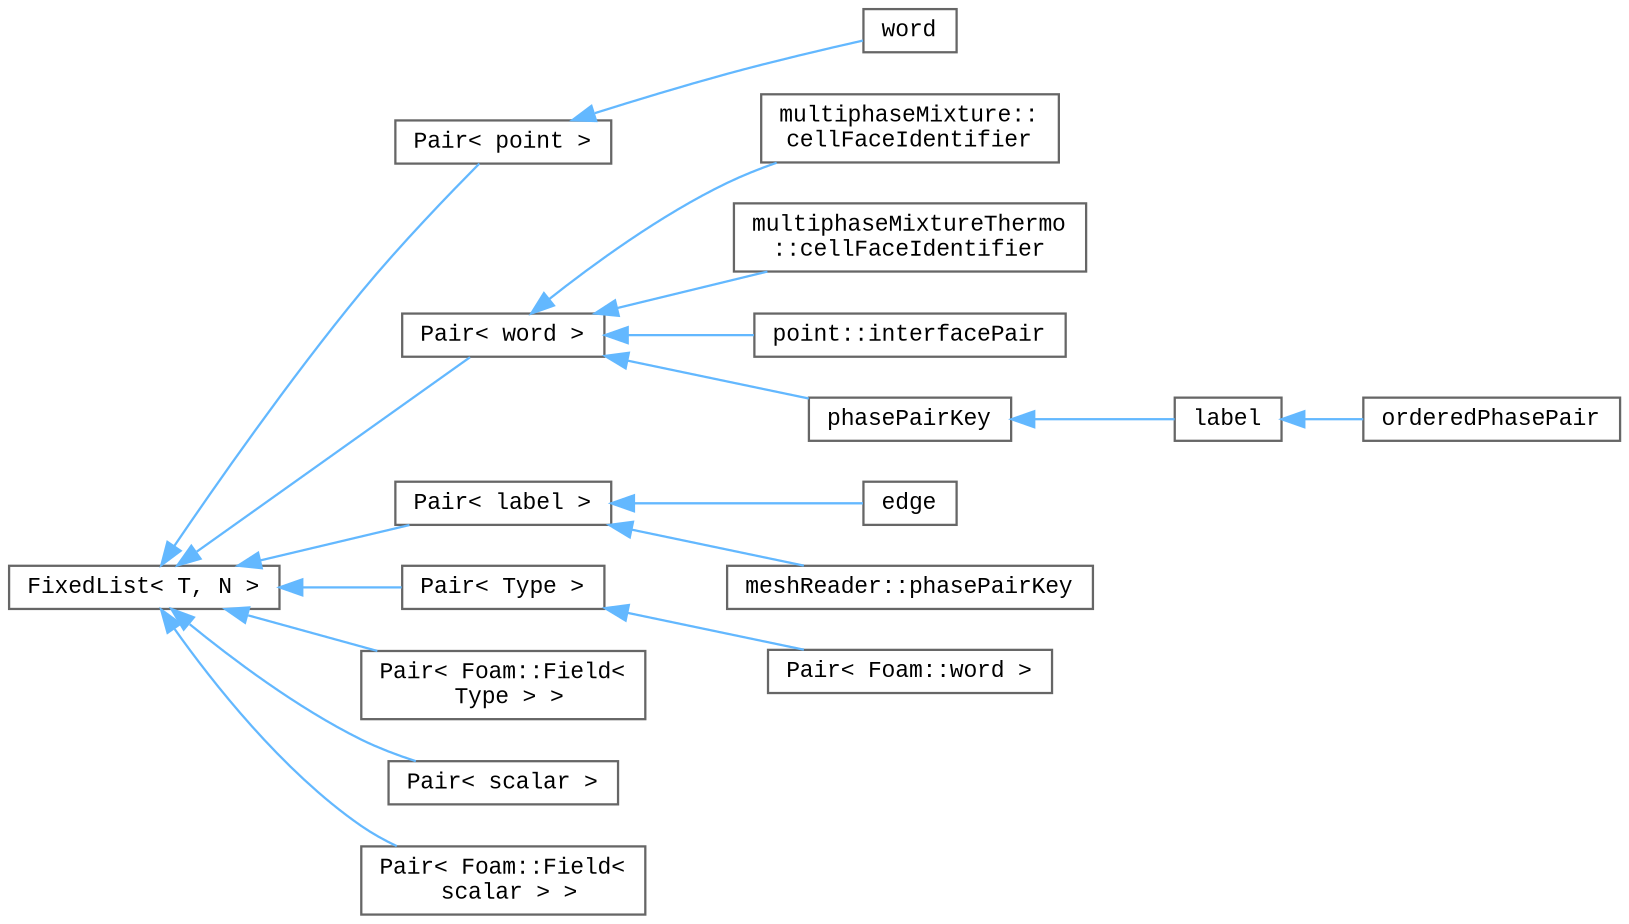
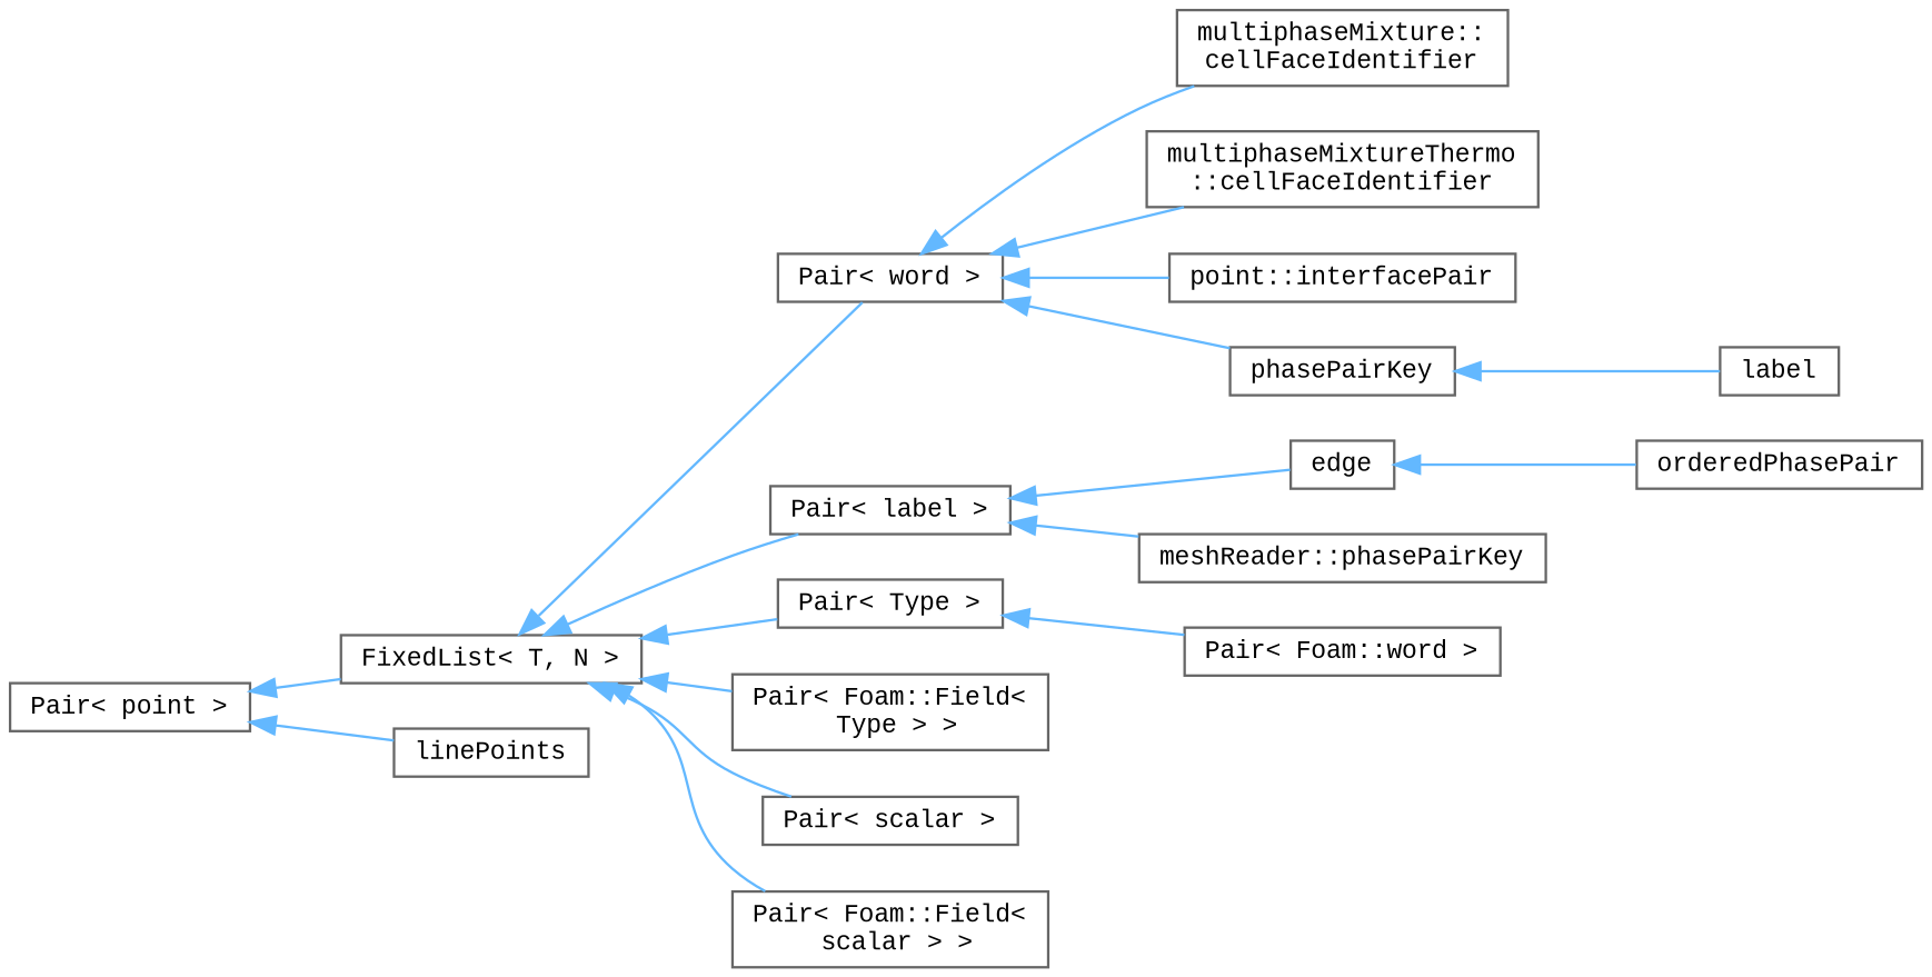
  digraph {
    fontname="Liberation Mono"
    rankdir=LR
    node [color=grey40 fillcolor=white fontname="Liberation Mono" fontsize=10 shape=box style=filled]
    edge [color=steelblue1 dir=back fontname="Liberation Mono" fontsize=10 labelfontname=Helvetica labelfontsize=10 style=solid]
    n1 [height=0.2 label="FixedList\< T, N \>" width=0.4]
    n2 [height=0.2 label="Pair\< point \>" width=0.4]
    n3 [height=0.2 label="Pair\< word \>" width=0.4]
    n4 [height=0.2 label="Pair\< label \>" width=0.4]
    n5 [height=0.2 label="Pair\< Type \>" width=0.4]
    n6 [height=0.2 label="Pair\< Foam::Field\<\l Type \> \>" width=0.4]
    n7 [height=0.2 label="Pair\< scalar \>" width=0.4]
    n8 [height=0.2 label="Pair\< Foam::Field\<\l scalar \> \>" width=0.4]
-   n9 [height=0.2 label=word width=0.4]
+   n9 [height=0.2 label=linePoints width=0.4]
    n10 [height=0.2 label="multiphaseMixture::\lcellFaceIdentifier" width=0.4]
    n11 [height=0.2 label="multiphaseMixtureThermo\l::cellFaceIdentifier" width=0.4]
    n12 [height=0.2 label="point::interfacePair" width=0.4]
    n13 [height=0.2 label=phasePairKey width=0.4]
    n14 [height=0.2 label="edge" width=0.4]
    n15 [height=0.2 label="meshReader::phasePairKey" width=0.4]
    n16 [height=0.2 label="Pair\< Foam::word \>" width=0.4]
    n17 [height=0.2 label=label width=0.4]
    n18 [height=0.2 label=orderedPhasePair width=0.4]
-   n1 -> n2
+   n2 -> n1
    n1 -> n3
    n1 -> n4
    n1 -> n5
    n1 -> n6
    n1 -> n7
    n1 -> n8
    n2 -> n9
    n3 -> n10
    n3 -> n11
    n3 -> n12
    n3 -> n13
    n4 -> n14
    n4 -> n15
    n5 -> n16
    n13 -> n17
-   n17 -> n18
+   n14 -> n18
  }
